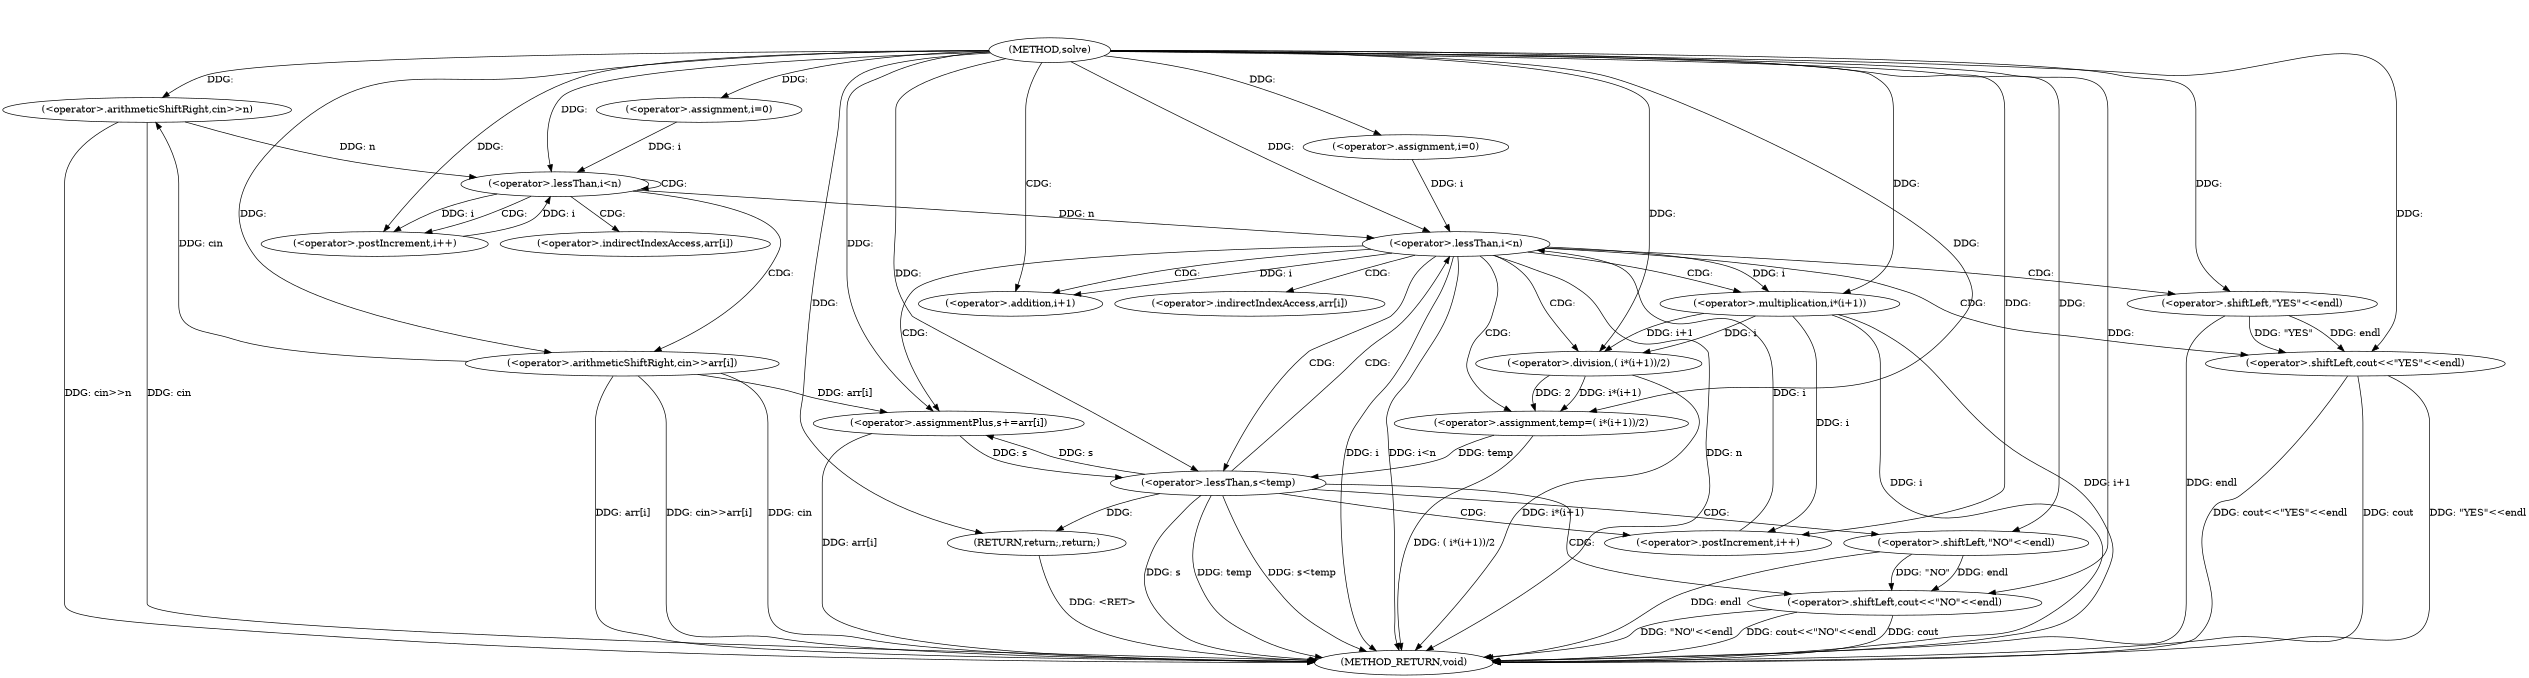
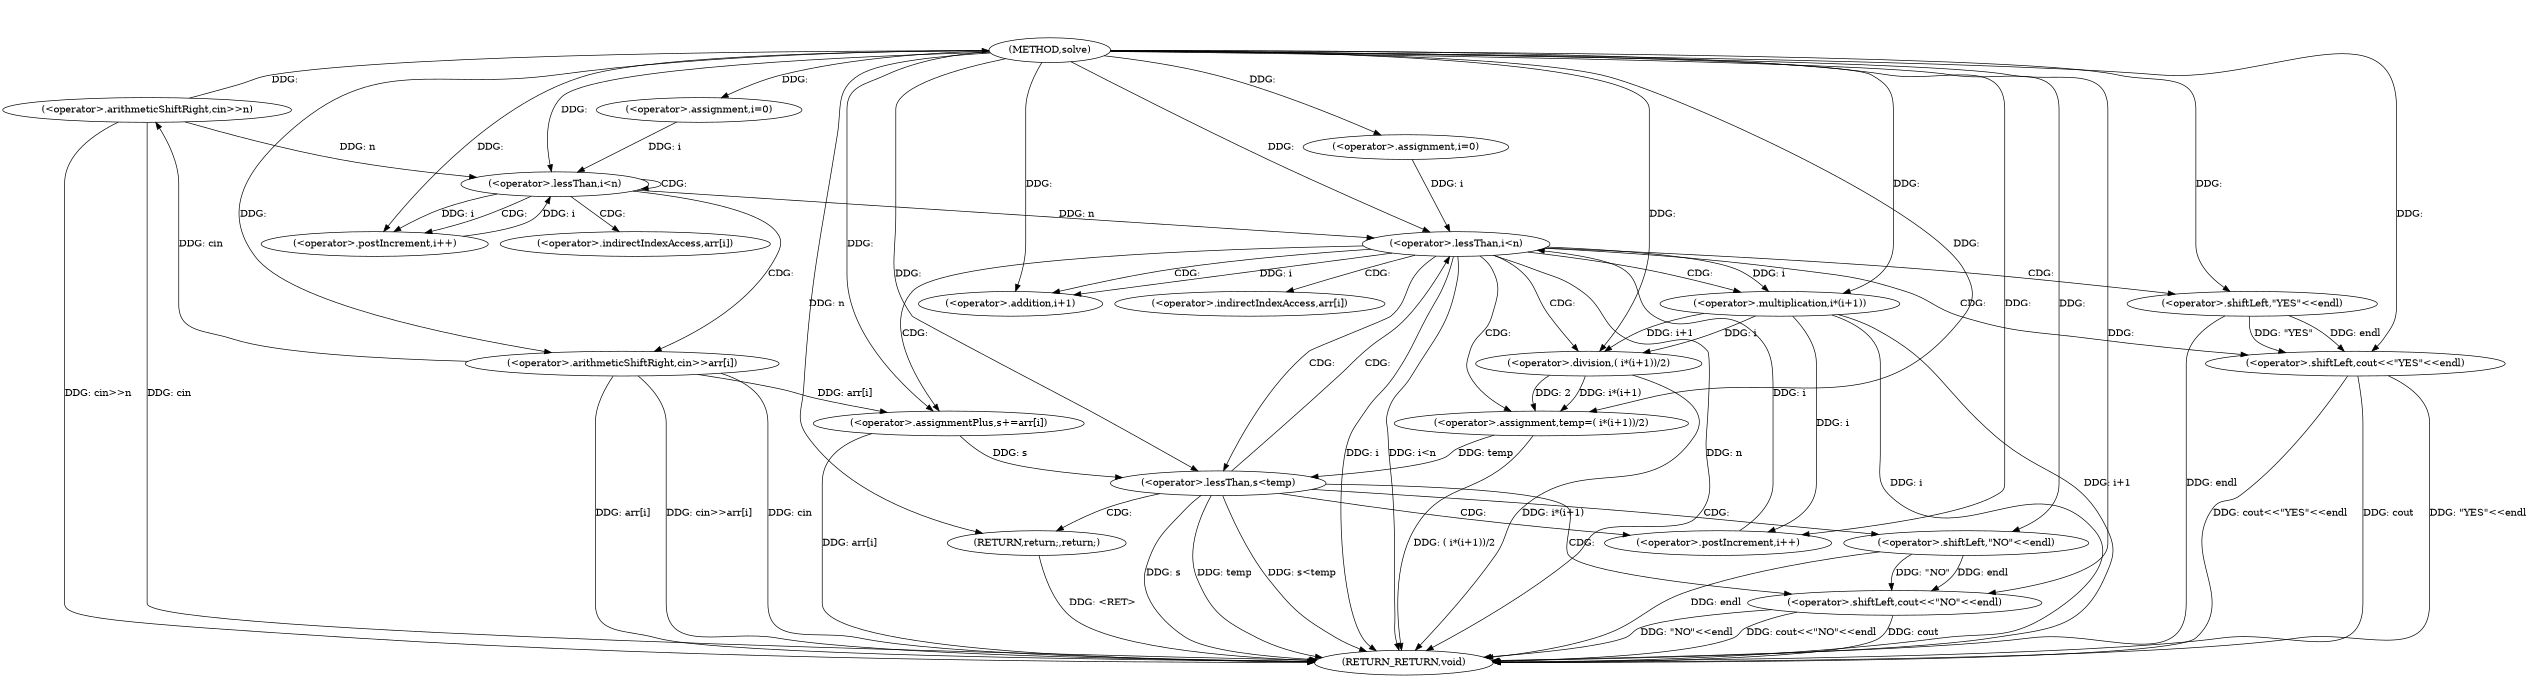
  digraph {
    n1 [label="(METHOD,solve)"]
    n2 [label="(<operator>.arithmeticShiftRight,cin>>n)"]
    n3 [label="(<operator>.shiftLeft,cout<<\"YES\"<<endl)"]
    n4 [label="(<operator>.assignment,i=0)"]
    n5 [label="(<operator>.lessThan,i<n)"]
    n6 [label="(<operator>.postIncrement,i++)"]
    n7 [label="(<operator>.assignment,i=0)"]
    n8 [label="(<operator>.lessThan,i<n)"]
    n9 [label="(<operator>.postIncrement,i++)"]
    n10 [label="(<operator>.arithmeticShiftRight,cin>>arr[i])"]
    n11 [label="(<operator>.assignmentPlus,s+=arr[i])"]
    n12 [label="(<operator>.assignment,temp=( i*(i+1))/2)"]
    n13 [label="(<operator>.shiftLeft,\"YES\"<<endl)"]
    n14 [label="(<operator>.lessThan,s<temp)"]
    n15 [label="(<operator>.division,( i*(i+1))/2)"]
    n16 [label="(<operator>.shiftLeft,cout<<\"NO\"<<endl)"]
    n17 [label="(RETURN,return;,return;)"]
    n18 [label="(<operator>.multiplication,i*(i+1))"]
    n19 [label="(<operator>.addition,i+1)"]
    n20 [label="(<operator>.shiftLeft,\"NO\"<<endl)"]
-   n21 [label="(METHOD_RETURN,void)"]
+   n21 [label="(RETURN_RETURN,void)"]
    n22 [label="(<operator>.indirectIndexAccess,arr[i])"]
    n23 [label="(<operator>.indirectIndexAccess,arr[i])"]
-   n1 -> n2 [label="DDG: "]
+   n2 -> n1 [label="DDG: "]
    n1 -> n3 [label="DDG: "]
    n1 -> n4 [label="DDG: "]
    n1 -> n5 [label="DDG: "]
    n1 -> n6 [label="DDG: "]
    n1 -> n7 [label="DDG: "]
    n1 -> n8 [label="DDG: "]
    n1 -> n9 [label="DDG: "]
    n1 -> n10 [label="DDG: "]
    n1 -> n11 [label="DDG: "]
    n1 -> n12 [label="DDG: "]
    n1 -> n13 [label="DDG: "]
    n1 -> n14 [label="DDG: "]
    n1 -> n15 [label="DDG: "]
    n1 -> n16 [label="DDG: "]
-   n1 -> n17 [label="DDG: "]
+   n1 -> n17 [label="DDG: n"]
    n1 -> n18 [label="DDG: "]
-   n1 -> n19 [label="CDG: "]
+   n1 -> n19 [label="DDG: "]
    n1 -> n20 [label="DDG: "]
    n2 -> n5 [label="DDG: n"]
    n2 -> n21 [label="DDG: cin"]
    n2 -> n21 [label="DDG: cin>>n"]
    n3 -> n21 [label="DDG: cout"]
    n3 -> n21 [label="DDG: \"YES\"<<endl"]
    n3 -> n21 [label="DDG: cout<<\"YES\"<<endl"]
    n4 -> n5 [label="DDG: i"]
    n5 -> n5 [label="CDG: "]
    n5 -> n6 [label="DDG: i"]
    n5 -> n6 [label="CDG: "]
    n5 -> n8 [label="DDG: n"]
    n5 -> n10 [label="CDG: "]
    n5 -> n22 [label="CDG: "]
    n6 -> n5 [label="DDG: i"]
    n7 -> n8 [label="DDG: i"]
    n8 -> n3 [label="CDG: "]
    n8 -> n11 [label="CDG: "]
    n8 -> n12 [label="CDG: "]
    n8 -> n13 [label="CDG: "]
    n8 -> n14 [label="CDG: "]
    n8 -> n15 [label="CDG: "]
    n8 -> n18 [label="DDG: i"]
    n8 -> n18 [label="CDG: "]
    n8 -> n19 [label="DDG: i"]
    n8 -> n19 [label="CDG: "]
    n8 -> n21 [label="DDG: i"]
    n8 -> n21 [label="DDG: n"]
    n8 -> n21 [label="DDG: i<n"]
    n8 -> n23 [label="CDG: "]
    n9 -> n8 [label="DDG: i"]
    n10 -> n2 [label="DDG: cin"]
    n10 -> n11 [label="DDG: arr[i]"]
    n10 -> n21 [label="DDG: cin"]
    n10 -> n21 [label="DDG: arr[i]"]
    n10 -> n21 [label="DDG: cin>>arr[i]"]
    n11 -> n14 [label="DDG: s"]
    n11 -> n21 [label="DDG: arr[i]"]
    n12 -> n14 [label="DDG: temp"]
    n12 -> n21 [label="DDG: ( i*(i+1))/2"]
    n13 -> n3 [label="DDG: endl"]
    n13 -> n3 [label="DDG: \"YES\""]
    n13 -> n21 [label="DDG: endl"]
    n14 -> n8 [label="CDG: "]
    n14 -> n9 [label="CDG: "]
-   n14 -> n11 [label="DDG: s"]
    n14 -> n16 [label="CDG: "]
-   n14 -> n17 [label="DDG: "]
+   n14 -> n17 [label="CDG: "]
    n14 -> n20 [label="CDG: "]
    n14 -> n21 [label="DDG: s"]
    n14 -> n21 [label="DDG: temp"]
    n14 -> n21 [label="DDG: s<temp"]
    n15 -> n12 [label="DDG: i*(i+1)"]
    n15 -> n12 [label="DDG: 2"]
    n15 -> n21 [label="DDG: i*(i+1)"]
    n16 -> n21 [label="DDG: cout"]
    n16 -> n21 [label="DDG: \"NO\"<<endl"]
    n16 -> n21 [label="DDG: cout<<\"NO\"<<endl"]
    n17 -> n21 [label="DDG: <RET>"]
    n18 -> n9 [label="DDG: i"]
    n18 -> n15 [label="DDG: i"]
    n18 -> n15 [label="DDG: i+1"]
    n18 -> n21 [label="DDG: i"]
    n18 -> n21 [label="DDG: i+1"]
    n20 -> n16 [label="DDG: \"NO\""]
    n20 -> n16 [label="DDG: endl"]
    n20 -> n21 [label="DDG: endl"]
  }
